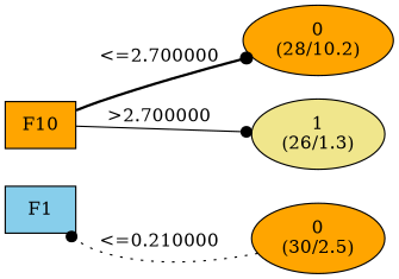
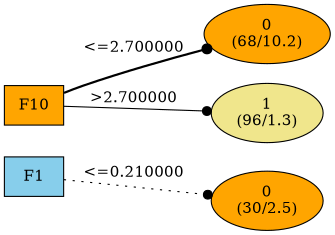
  digraph {
    rankdir=LR
    node [fillcolor=orange shape=ellipse style=filled]
    edge [arrowhead=dot]
    n1 [fillcolor=skyblue label="F1\n" shape=box]
    n2 [label="0\n(30/2.5)"]
    n3 [label="F10\n" shape=box]
-   n4 [label="0\n(28/10.2)"]
-   n5 [fillcolor=khaki label="1\n(26/1.3)"]
-   n2 -> n1 [label="<=0.210000" style=dotted]
+   n4 [label="0\n(68/10.2)"]
+   n5 [fillcolor=khaki label="1\n(96/1.3)"]
+   n1 -> n2 [label="<=0.210000" style=dotted]
    n3 -> n4 [label="<=2.700000" style=bold]
    n3 -> n5 [label=">2.700000" style=solid]
  }
